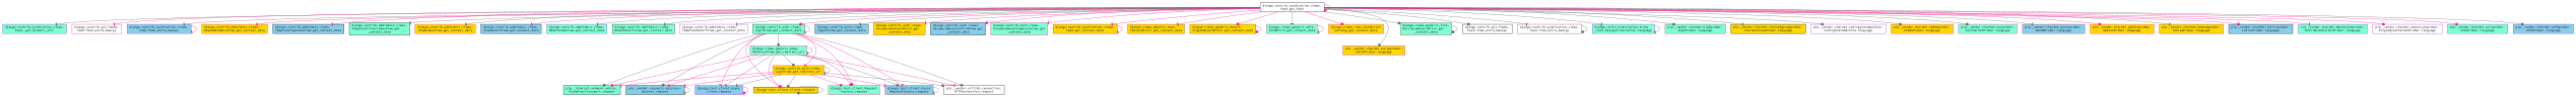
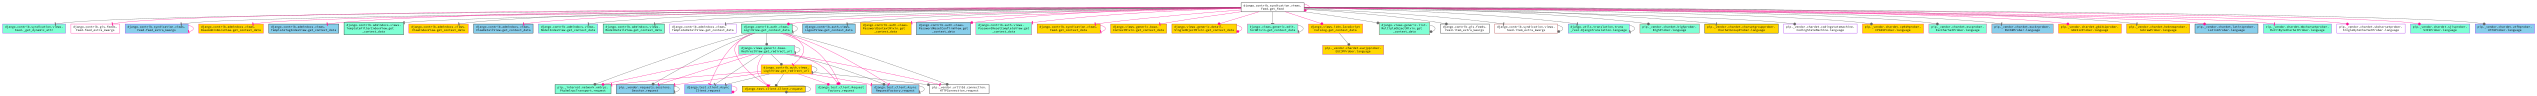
  digraph {
    fontname="Source Code Pro"
    rankdir=TB
    node [color=black fillcolor=aquamarine fontname="Source Code Pro" fontsize=10 shape=record style=filled]
    edge [arrowhead=tee color=gray40 fontname="Source Code Pro" fontsize=10 labelfontname=Helvetica labelfontsize=10 style=solid]
    n1 [fillcolor=white fontcolor=black height=0.2 label="django.contrib.syndication.views.\lFeed.get_feed" width=0.4]
    n2 [color=purple height=0.2 label="django.contrib.syndication.views.\lFeed._get_dynamic_attr" width=0.4]
    n3 [color=deeppink fillcolor=white height=0.2 label="django.contrib.gis.feeds.\lFeed.feed_extra_kwargs" width=0.4]
    n4 [color=purple fillcolor=skyblue height=0.2 label="django.contrib.syndication.views.\lFeed.feed_extra_kwargs" width=0.4]
    n5 [color=deeppink fillcolor=gold height=0.2 label="django.contrib.admindocs.views.\lBaseAdminDocsView.get_context_data" width=0.4]
    n6 [fillcolor=skyblue height=0.2 label="django.contrib.admindocs.views.\lTemplateTagIndexView.get_context_data" width=0.4]
    n7 [height=0.2 label="django.contrib.admindocs.views.\lTemplateFilterIndexView.get\l_context_data" width=0.4]
    n8 [color=deeppink fillcolor=gold height=0.2 label="django.contrib.admindocs.views.\lViewIndexView.get_context_data" width=0.4]
    n9 [fillcolor=skyblue height=0.2 label="django.contrib.admindocs.views.\lViewDetailView.get_context_data" width=0.4]
    n10 [color=purple height=0.2 label="django.contrib.admindocs.views.\lModelIndexView.get_context_data" width=0.4]
    n11 [height=0.2 label="django.contrib.admindocs.views.\lModelDetailView.get_context_data" width=0.4]
    n12 [color=purple fillcolor=white height=0.2 label="django.contrib.admindocs.views.\lTemplateDetailView.get_context_data" width=0.4]
    n13 [height=0.2 label="django.contrib.auth.views.\lLoginView.get_context_data" width=0.4]
    n14 [fillcolor=skyblue height=0.2 label="django.contrib.auth.views.\lLogoutView.get_context_data" width=0.4]
    n15 [color=brown fillcolor=gold height=0.2 label="django.contrib.auth.views.\lPasswordContextMixin.get\l_context_data" width=0.4]
    n16 [fillcolor=skyblue height=0.2 label="django.contrib.auth.views.\lPasswordResetConfirmView.get\l_context_data" width=0.4]
    n17 [color=deeppink height=0.2 label="django.contrib.auth.views.\lPasswordResetCompleteView.get\l_context_data" width=0.4]
    n18 [color=brown fillcolor=gold height=0.2 label="django.contrib.syndication.views.\lFeed.get_context_data" width=0.4]
    n19 [color=brown fillcolor=gold height=0.2 label="django.views.generic.base.\lContextMixin.get_context_data" width=0.4]
    n20 [color=brown fillcolor=gold height=0.2 label="django.views.generic.detail.\lSingleObjectMixin.get_context_data" width=0.4]
    n21 [color=deeppink height=0.2 label="django.views.generic.edit.\lFormMixin.get_context_data" width=0.4]
    n22 [color=deeppink fillcolor=gold height=0.2 label="django.views.i18n.JavaScript\lCatalog.get_context_data" width=0.4]
    n23 [color=brown height=0.2 label="django.views.generic.list.\lMultipleObjectMixin.get\l_context_data" width=0.4]
    n24 [fillcolor=white height=0.2 label="django.contrib.gis.feeds.\lFeed.item_extra_kwargs" width=0.4]
    n25 [color=brown fillcolor=white height=0.2 label="django.contrib.syndication.views.\lFeed.item_extra_kwargs" width=0.4]
    n26 [color=purple height=0.2 label="django.utils.translation.trans\l_real.DjangoTranslation.language" width=0.4]
    n27 [color=brown height=0.2 label="pip._vendor.chardet.big5prober.\lBig5Prober.language" width=0.4]
    n28 [fillcolor=gold height=0.2 label="pip._vendor.chardet.charsetgroupprober.\lCharSetGroupProber.language" width=0.4]
    n29 [color=purple fillcolor=white height=0.2 label="pip._vendor.chardet.codingstatemachine.\lCodingStateMachine.language" width=0.4]
    n30 [color=deeppink fillcolor=gold height=0.2 label="pip._vendor.chardet.cp949prober.\lCP949Prober.language" width=0.4]
    n31 [color=deeppink height=0.2 label="pip._vendor.chardet.escprober.\lEscCharSetProber.language" width=0.4]
    n32 [color=purple fillcolor=gold height=0.2 label="pip._vendor.chardet.eucjpprober.\lEUCJPProber.language" width=0.4]
    n33 [color=brown fillcolor=skyblue height=0.2 label="pip._vendor.chardet.euckrprober.\lEUCKRProber.language" width=0.4]
    n34 [color=deeppink fillcolor=gold height=0.2 label="pip._vendor.chardet.gb2312prober.\lGB2312Prober.language" width=0.4]
    n35 [color=brown fillcolor=gold height=0.2 label="pip._vendor.chardet.hebrewprober.\lHebrewProber.language" width=0.4]
    n36 [fillcolor=skyblue height=0.2 label="pip._vendor.chardet.latin1prober.\lLatin1Prober.language" width=0.4]
    n37 [color=purple height=0.2 label="pip._vendor.chardet.mbcharsetprober.\lMultiByteCharSetProber.language" width=0.4]
    n38 [color=purple fillcolor=white height=0.2 label="pip._vendor.chardet.sbcharsetprober.\lSingleByteCharSetProber.language" width=0.4]
    n39 [color=purple height=0.2 label="pip._vendor.chardet.sjisprober.\lSJISProber.language" width=0.4]
    n40 [color=purple fillcolor=skyblue height=0.2 label="pip._vendor.chardet.utf8prober.\lUTF8Prober.language" width=0.4]
    n41 [color=deeppink fillcolor=gold height=0.2 label="django.contrib.auth.views.\lLoginView.get_redirect_url" width=0.4]
    n42 [color=deeppink height=0.2 label="django.test.client.Request\lFactory.request" width=0.4]
    n43 [color=brown fillcolor=skyblue height=0.2 label="django.test.client.Async\lRequestFactory.request" width=0.4]
    n44 [fillcolor=gold height=0.2 label="django.test.client.Client.request" width=0.4]
    n45 [color=purple fillcolor=skyblue height=0.2 label="django.test.client.Async\lClient.request" width=0.4]
    n46 [height=0.2 label="pip._internal.network.xmlrpc.\lPipXmlrpcTransport.request" width=0.4]
    n47 [fillcolor=skyblue height=0.2 label="pip._vendor.requests.sessions.\lSession.request" width=0.4]
    n48 [fillcolor=white height=0.2 label="pip._vendor.urllib3.connection.\lHTTPConnection.request" width=0.4]
    n49 [color=deeppink height=0.2 label="django.views.generic.base.\lRedirectView.get_redirect_url" width=0.4]
    n1 -> n1 [arrowhead=dot color=deeppink]
    n1 -> n2
    n1 -> n3 [color=deeppink]
    n1 -> n4
    n1 -> n5 [color=deeppink]
    n1 -> n6 [color=deeppink]
    n1 -> n7
    n1 -> n8
    n1 -> n9 [color=deeppink]
    n1 -> n10
    n1 -> n11
    n1 -> n12
    n1 -> n13 [arrowhead=dot color=deeppink]
    n1 -> n14
    n1 -> n15 [color=deeppink]
    n1 -> n16 [arrowhead=dot color=deeppink]
    n1 -> n17 [color=deeppink]
    n1 -> n18 [color=deeppink]
    n1 -> n19 [color=deeppink]
    n1 -> n20 [arrowhead=dot color=deeppink]
    n1 -> n21
    n1 -> n22 [arrowhead=dot color=deeppink]
    n1 -> n23 [arrowhead=dot]
    n1 -> n24 [arrowhead=dot]
    n1 -> n25
    n1 -> n26
    n1 -> n27 [arrowhead=dot]
    n1 -> n28
    n1 -> n29 [arrowhead=dot]
    n1 -> n30 [arrowhead=dot]
    n1 -> n31 [arrowhead=dot]
-   n1 -> n32 [arrowhead=dot]
+   n22 -> n32 [arrowhead=dot]
    n1 -> n33
    n1 -> n34 [arrowhead=dot color=deeppink]
    n1 -> n35
    n1 -> n36 [arrowhead=dot color=deeppink]
    n1 -> n37 [color=deeppink]
    n1 -> n38 [arrowhead=dot color=deeppink]
    n1 -> n39 [arrowhead=dot color=deeppink]
    n1 -> n40 [arrowhead=dot]
    n4 -> n4 [color=deeppink]
    n13 -> n13
    n13 -> n41 [color=deeppink]
    n13 -> n42 [arrowhead=dot color=deeppink]
    n13 -> n43 [color=deeppink]
    n13 -> n44 [arrowhead=dot color=deeppink]
    n13 -> n45 [color=deeppink]
    n13 -> n46 [arrowhead=dot]
    n13 -> n47 [arrowhead=dot]
    n13 -> n48 [arrowhead=dot]
    n13 -> n49 [arrowhead=dot]
    n18 -> n18 [color=deeppink]
    n20 -> n20 [arrowhead=dot color=deeppink]
    n21 -> n21
    n23 -> n23 [arrowhead=dot]
    n25 -> n25 [arrowhead=dot]
    n26 -> n26
    n41 -> n41
    n41 -> n42 [arrowhead=dot color=deeppink]
    n41 -> n43 [color=deeppink]
    n41 -> n44 [arrowhead=dot]
    n41 -> n45
    n41 -> n46 [color=deeppink]
    n41 -> n47 [color=deeppink]
    n41 -> n48 [arrowhead=dot]
    n43 -> n43
    n44 -> n44 [arrowhead=dot]
    n45 -> n45 [arrowhead=dot color=deeppink]
    n47 -> n47
    n49 -> n41 [arrowhead=dot]
    n49 -> n42 [arrowhead=dot color=deeppink]
    n49 -> n43 [arrowhead=dot]
    n49 -> n44 [color=deeppink]
    n49 -> n45
    n49 -> n46 [arrowhead=dot color=deeppink]
    n49 -> n47 [color=deeppink]
    n49 -> n48 [color=deeppink]
    n49 -> n49
  }
